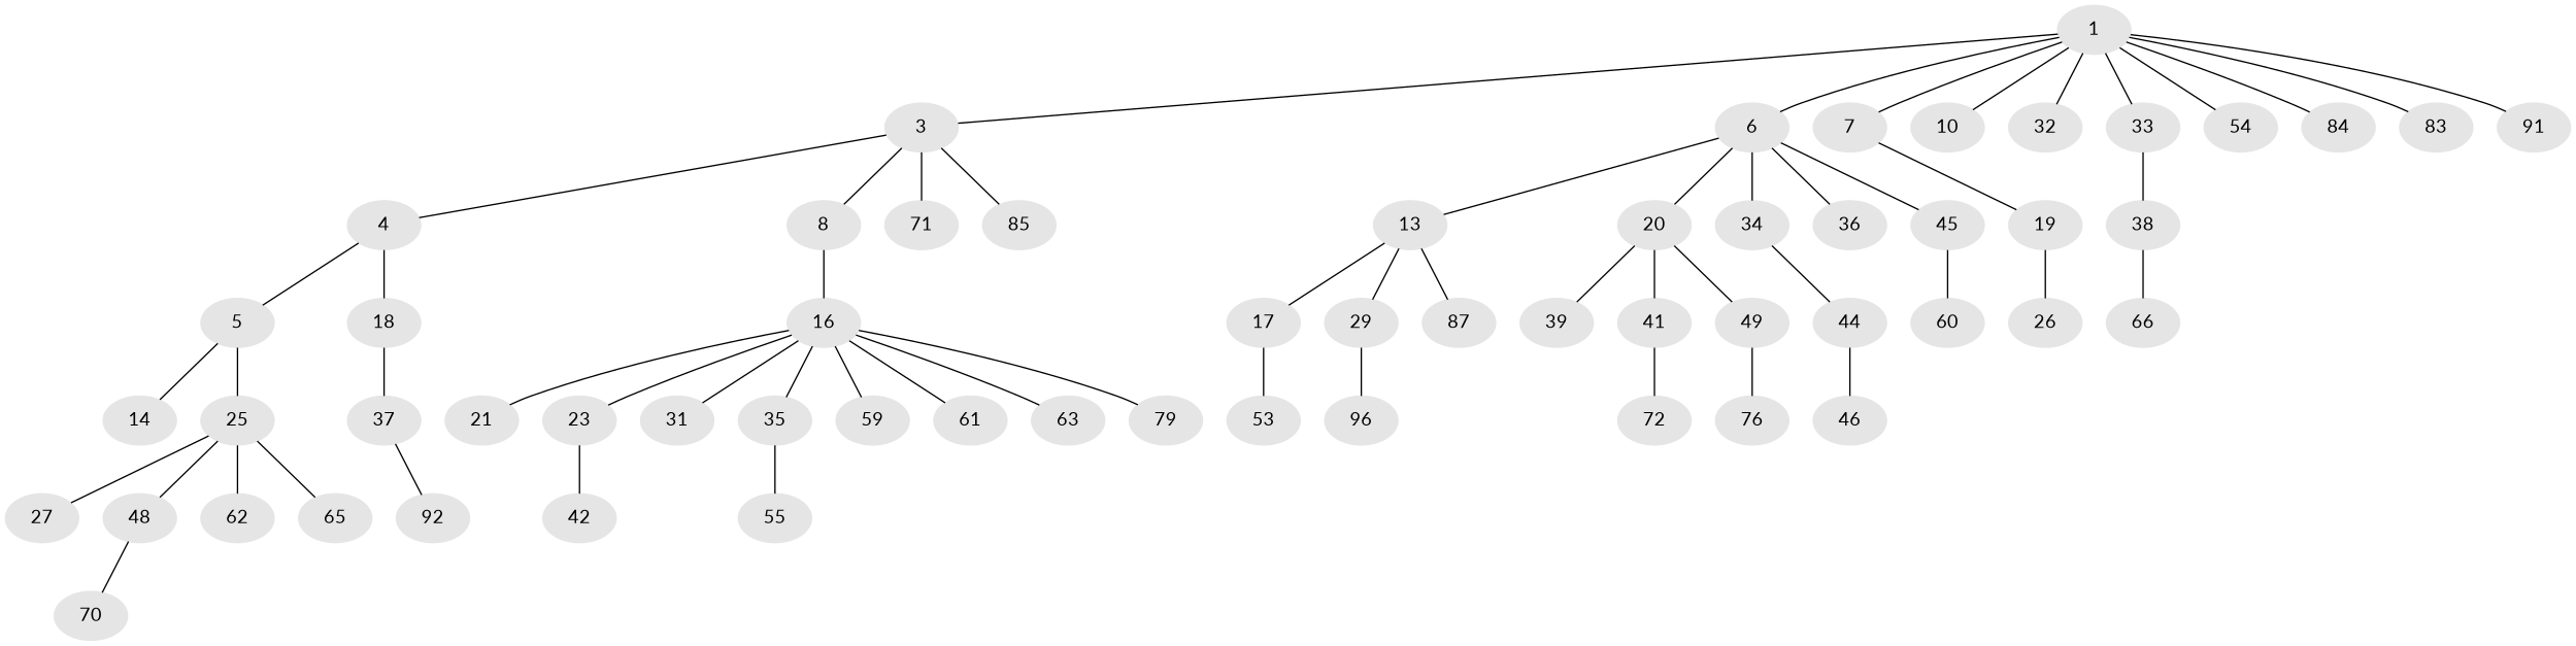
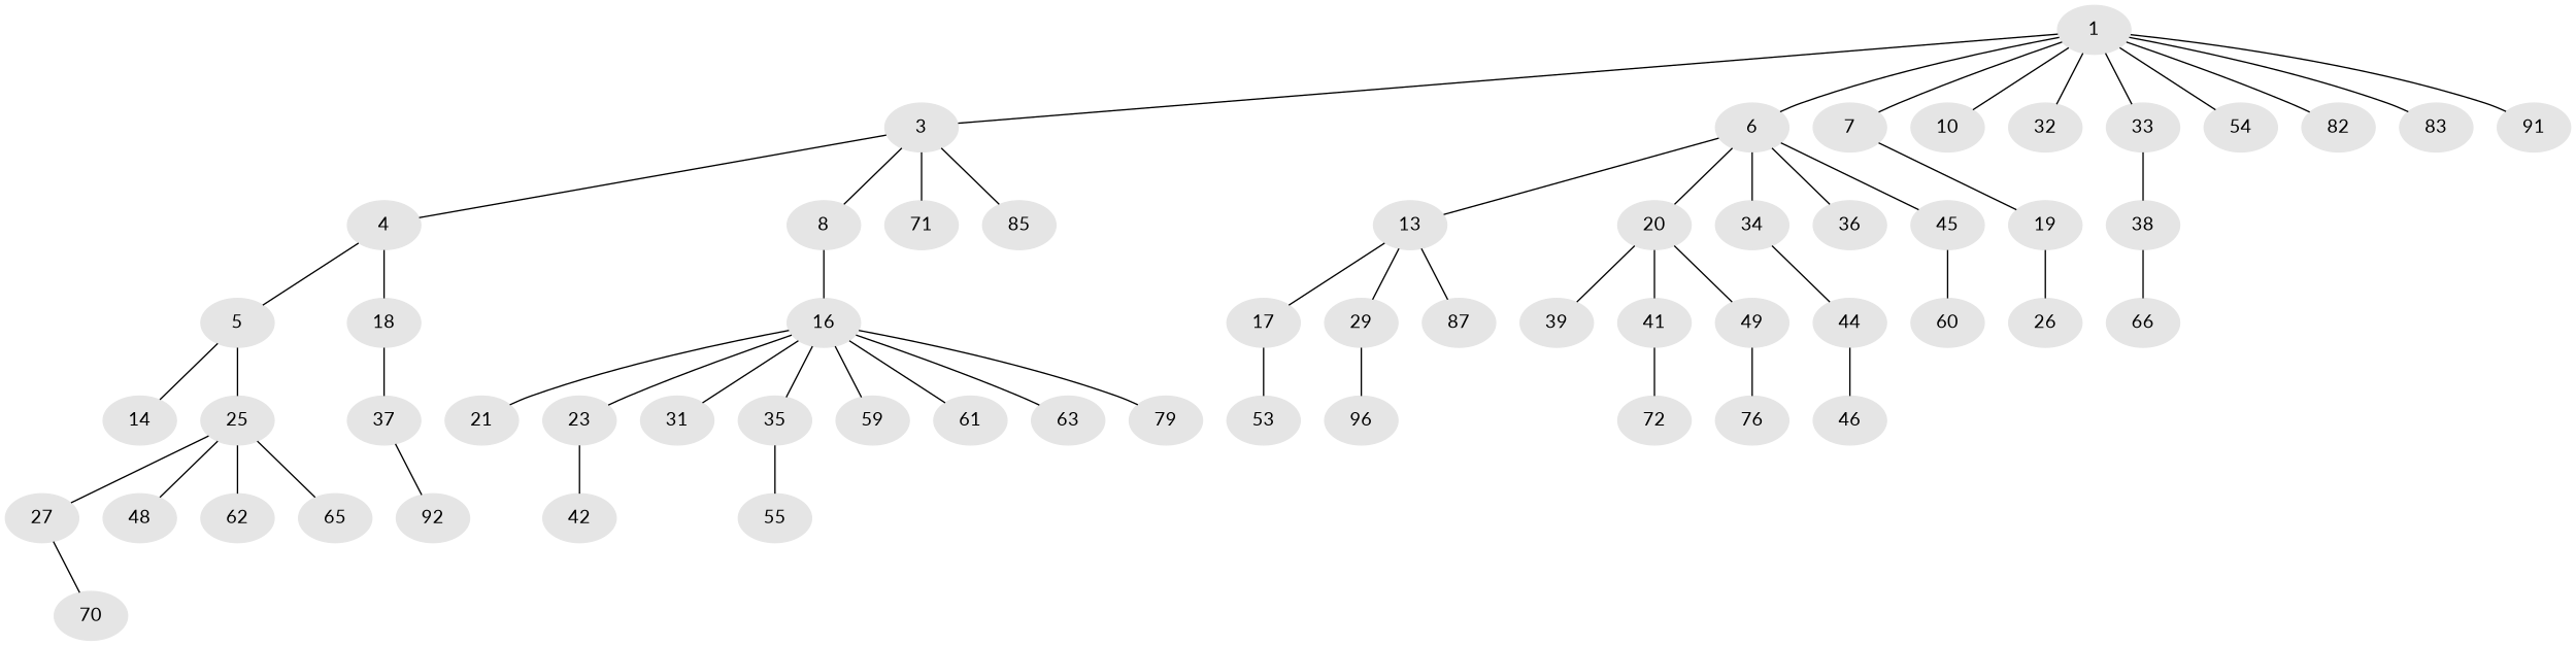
  graph {
    fontname=Lato
    node [color=gray90 fontname=Lato style=filled]
    edge [fontname=Lato]
    1 [super="+2"]
    3
    6 [super="+30+9"]
    7 [super="+68"]
    10
    32
    33
    54
-   82 [label=84]
+   82
    83
    91
    4 [super="+51"]
    8 [super="+99"]
    71 [super="+94+86+78"]
    85
    13 [super="+15"]
    20 [super="+40+22+67"]
    34
    36 [super="+57"]
    45
    19 [super="+50"]
    38
    5 [super="+11"]
    18 [super="+24"]
    n25 [label=16 super="+16"]
    14
    25 [super="+64"]
    37
    27
    48
    62
    65
    17
    29
    87
    39
    41 [super="+58"]
    n38 [label=49]
    44
    60
    26 [super="+49"]
    21 [super="+52"]
    23
    31 [super="+98"]
    35
    59
    61
    63
    79
    42 [super="+43"]
    55 [super="+95"]
    53
    96
    92
    72 [super="+77"]
    76
    70 [super="+93+90"]
    66
    46
    1 -- 3
    1 -- 6
    1 -- 7
    1 -- 10
    1 -- 32
    1 -- 33
    1 -- 54
    1 -- 82
    1 -- 83
    1 -- 91
    3 -- 4
    3 -- 8
    3 -- 71
    3 -- 85
    6 -- 13
    6 -- 20
    6 -- 34
    6 -- 36
    6 -- 45
    7 -- 19
    33 -- 38
    4 -- 5
    4 -- 18
    8 -- n25
    13 -- 17
    13 -- 29
    13 -- 87
    20 -- 39
    20 -- 41
    20 -- n38
    34 -- 44
    45 -- 60
    19 -- 26
    38 -- 66
    5 -- 14
    5 -- 25
    18 -- 37
    n25 -- 21
    n25 -- 23
    n25 -- 31
    n25 -- 35
    n25 -- 59
    n25 -- 61
    n25 -- 63
    n25 -- 79
    25 -- 27
    25 -- 48
    25 -- 62
    25 -- 65
    37 -- 92
-   48 -- 70
+   27 -- 70
    17 -- 53
    29 -- 96
    41 -- 72
    n38 -- 76
    44 -- 46
    23 -- 42
    35 -- 55
  }
